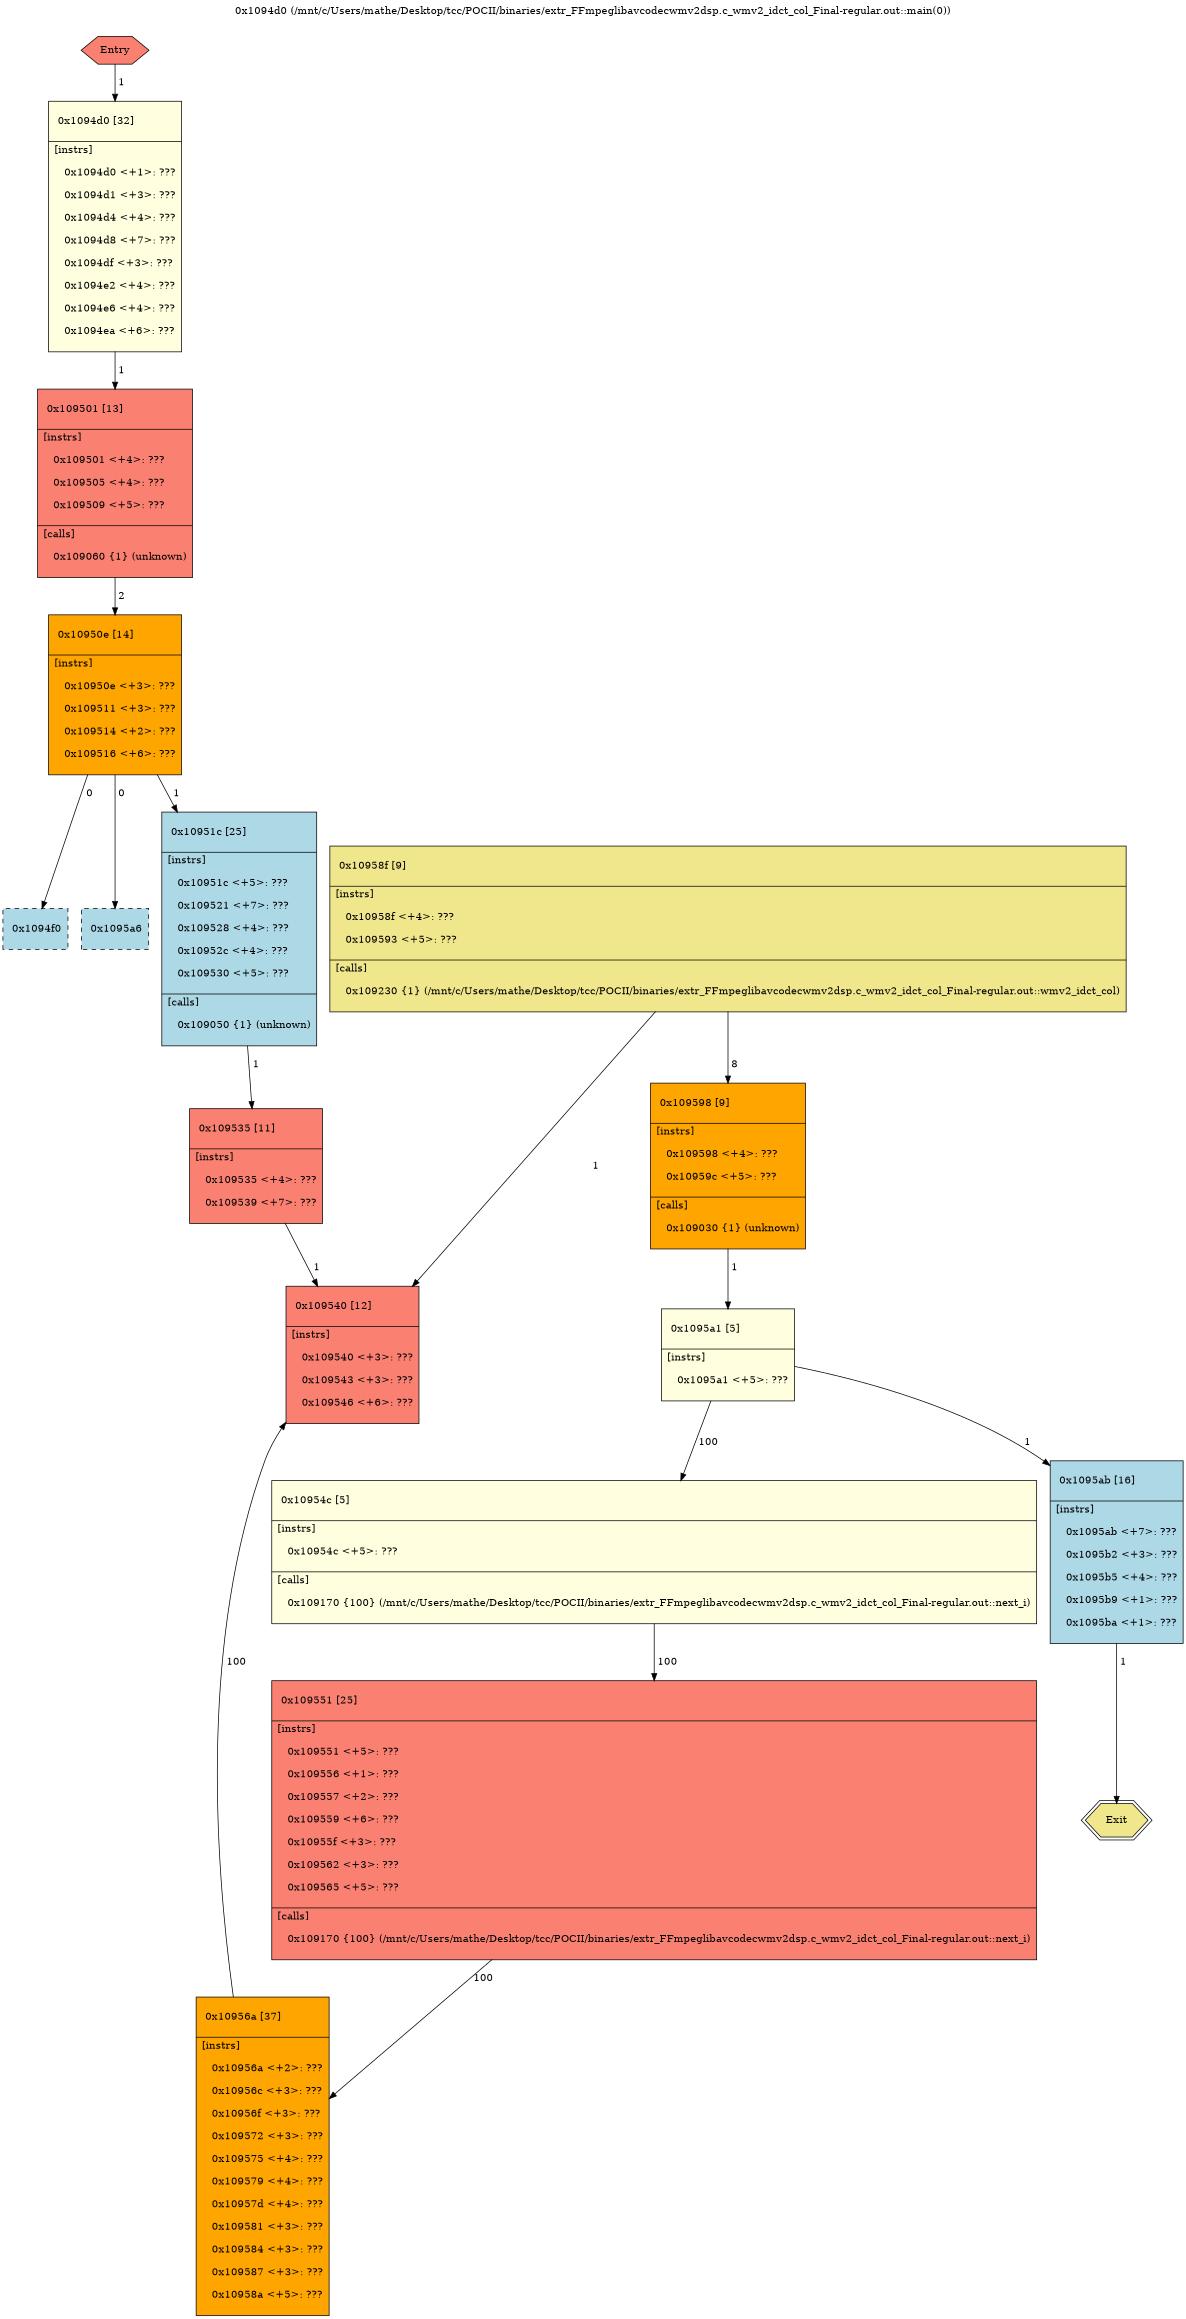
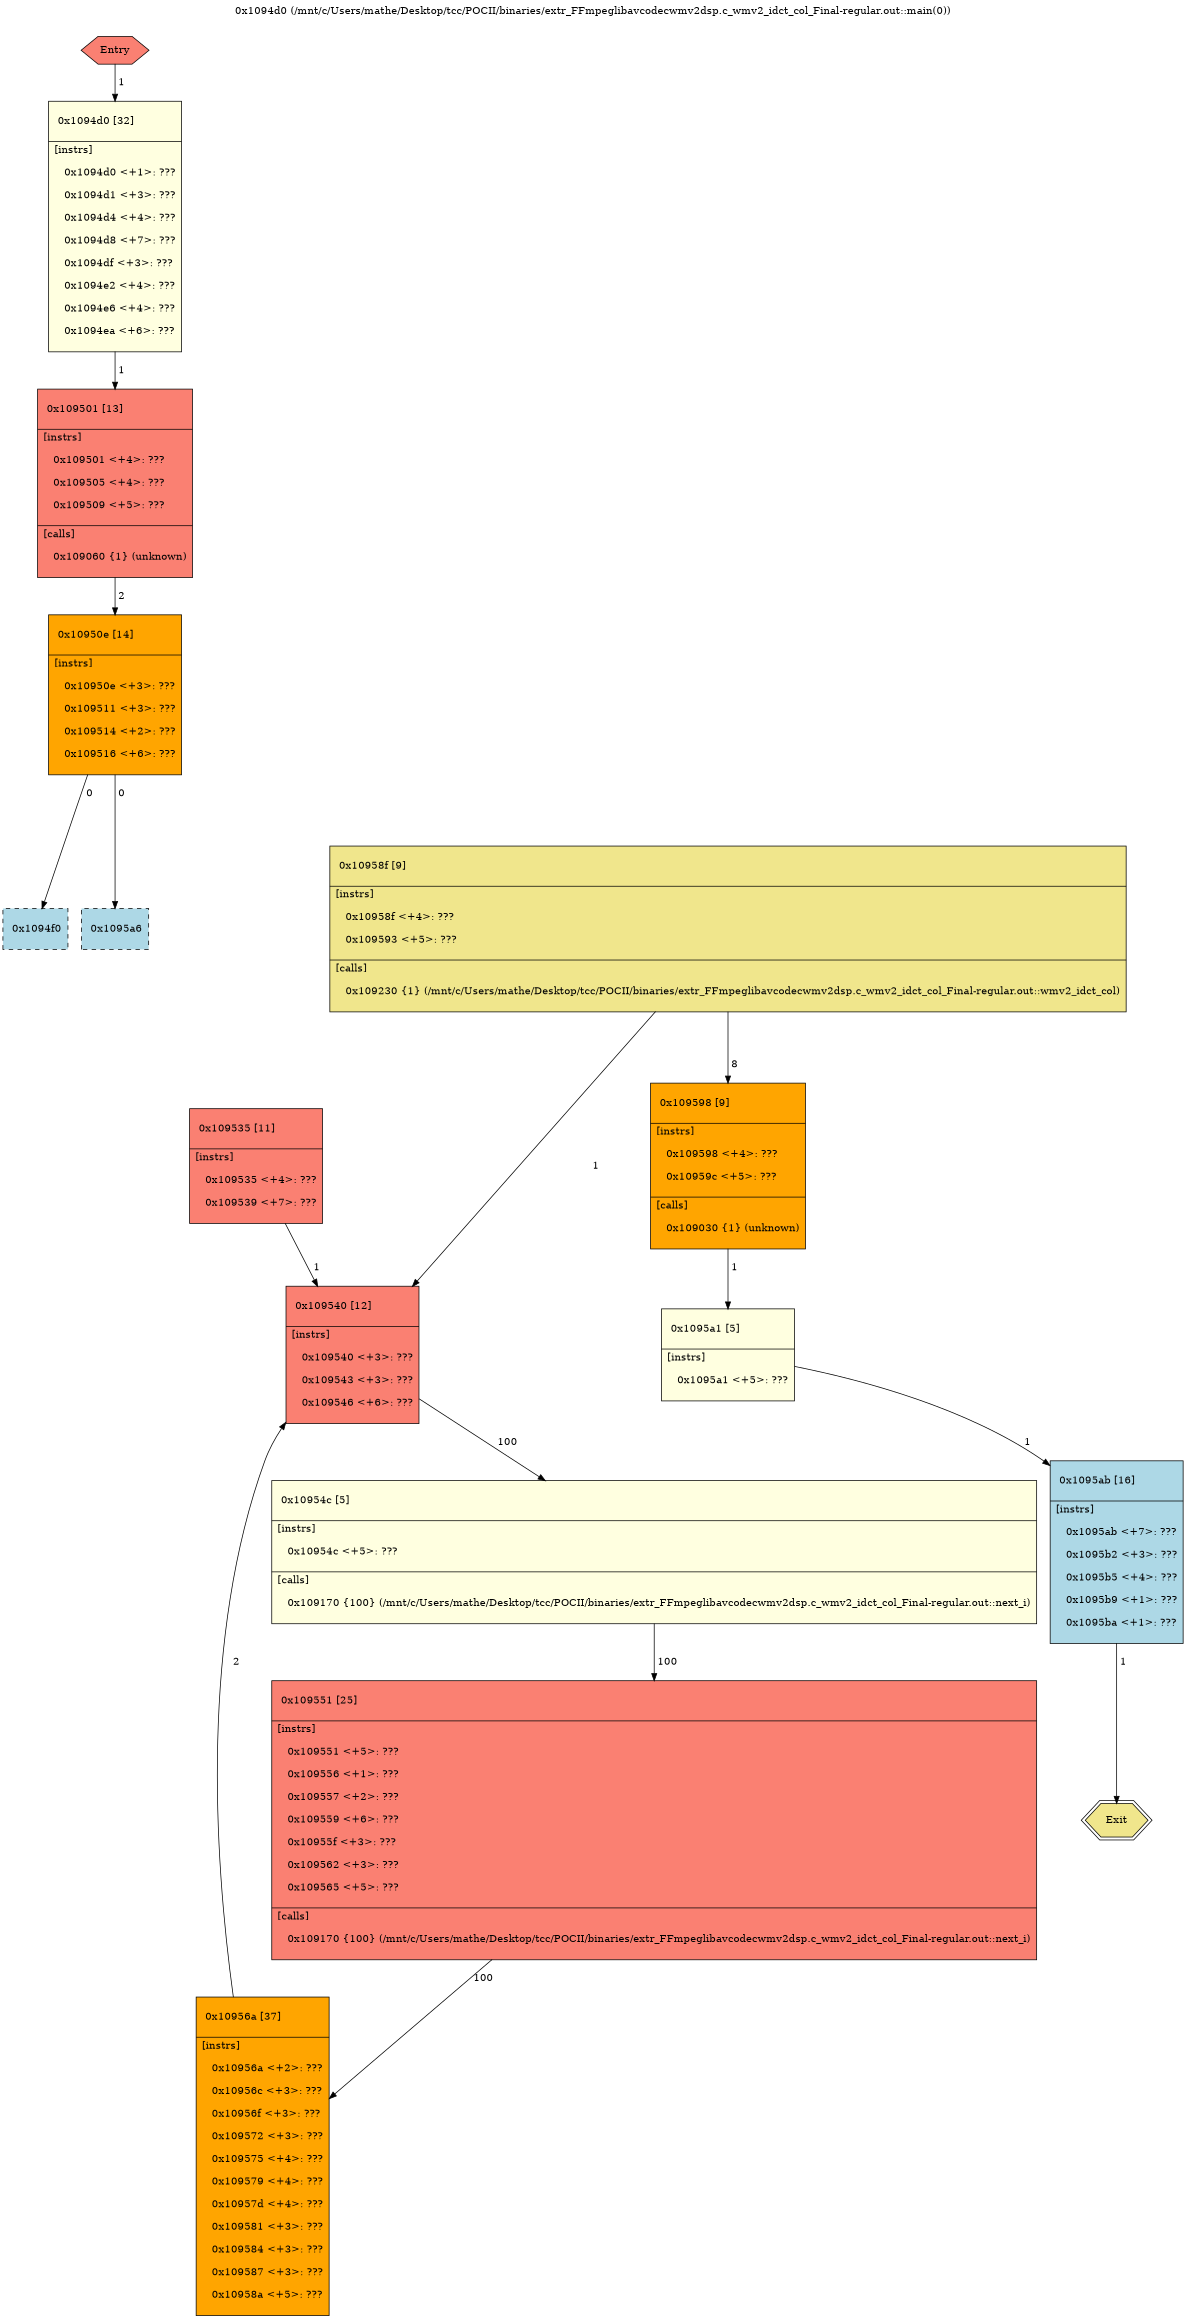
  digraph {
    label="0x1094d0 (/mnt/c/Users/mathe/Desktop/tcc/POCII/binaries/extr_FFmpeglibavcodecwmv2dsp.c_wmv2_idct_col_Final-regular.out::main(0))"
    labelloc=t
    node [fillcolor=salmon shape=record style=filled]
    Entry [height=0.3 shape=hexagon width=0.3]
    n2 [fillcolor=lightyellow label="{\n     0x1094d0 [32]\l\n     | [instrs]\l\n     &nbsp;&nbsp;0x1094d0 \<+1\>: ???\l\n     &nbsp;&nbsp;0x1094d1 \<+3\>: ???\l\n     &nbsp;&nbsp;0x1094d4 \<+4\>: ???\l\n     &nbsp;&nbsp;0x1094d8 \<+7\>: ???\l\n     &nbsp;&nbsp;0x1094df \<+3\>: ???\l\n     &nbsp;&nbsp;0x1094e2 \<+4\>: ???\l\n     &nbsp;&nbsp;0x1094e6 \<+4\>: ???\l\n     &nbsp;&nbsp;0x1094ea \<+6\>: ???\l\n  }"]
    n3 [label="{\n     0x109501 [13]\l\n     | [instrs]\l\n     &nbsp;&nbsp;0x109501 \<+4\>: ???\l\n     &nbsp;&nbsp;0x109505 \<+4\>: ???\l\n     &nbsp;&nbsp;0x109509 \<+5\>: ???\l\n     | [calls]\l\n     &nbsp;&nbsp;0x109060 \{1\} (unknown)\l\n  }"]
    n4 [fillcolor=orange label="{\n     0x10950e [14]\l\n     | [instrs]\l\n     &nbsp;&nbsp;0x10950e \<+3\>: ???\l\n     &nbsp;&nbsp;0x109511 \<+3\>: ???\l\n     &nbsp;&nbsp;0x109514 \<+2\>: ???\l\n     &nbsp;&nbsp;0x109516 \<+6\>: ???\l\n  }"]
    n5 [fillcolor=lightblue label="{\n     0x1094f0\l\n  }" style="dashed,filled"]
    n6 [fillcolor=lightblue label="{\n     0x1095a6\l\n  }" style="dashed,filled"]
-   n7 [fillcolor=lightblue label="{\n     0x10951c [25]\l\n     | [instrs]\l\n     &nbsp;&nbsp;0x10951c \<+5\>: ???\l\n     &nbsp;&nbsp;0x109521 \<+7\>: ???\l\n     &nbsp;&nbsp;0x109528 \<+4\>: ???\l\n     &nbsp;&nbsp;0x10952c \<+4\>: ???\l\n     &nbsp;&nbsp;0x109530 \<+5\>: ???\l\n     | [calls]\l\n     &nbsp;&nbsp;0x109050 \{1\} (unknown)\l\n  }"]
    n8 [label="{\n     0x109535 [11]\l\n     | [instrs]\l\n     &nbsp;&nbsp;0x109535 \<+4\>: ???\l\n     &nbsp;&nbsp;0x109539 \<+7\>: ???\l\n  }"]
    n9 [label="{\n     0x109540 [12]\l\n     | [instrs]\l\n     &nbsp;&nbsp;0x109540 \<+3\>: ???\l\n     &nbsp;&nbsp;0x109543 \<+3\>: ???\l\n     &nbsp;&nbsp;0x109546 \<+6\>: ???\l\n  }"]
    Exit [fillcolor=khaki height=0.3 peripheries=2 shape=hexagon width=0.3]
    n11 [fillcolor=lightyellow label="{\n     0x10954c [5]\l\n     | [instrs]\l\n     &nbsp;&nbsp;0x10954c \<+5\>: ???\l\n     | [calls]\l\n     &nbsp;&nbsp;0x109170 \{100\} (/mnt/c/Users/mathe/Desktop/tcc/POCII/binaries/extr_FFmpeglibavcodecwmv2dsp.c_wmv2_idct_col_Final-regular.out::next_i)\l\n  }"]
    n12 [fillcolor=khaki label="{\n     0x10958f [9]\l\n     | [instrs]\l\n     &nbsp;&nbsp;0x10958f \<+4\>: ???\l\n     &nbsp;&nbsp;0x109593 \<+5\>: ???\l\n     | [calls]\l\n     &nbsp;&nbsp;0x109230 \{1\} (/mnt/c/Users/mathe/Desktop/tcc/POCII/binaries/extr_FFmpeglibavcodecwmv2dsp.c_wmv2_idct_col_Final-regular.out::wmv2_idct_col)\l\n  }"]
    n13 [fillcolor=orange label="{\n     0x109598 [9]\l\n     | [instrs]\l\n     &nbsp;&nbsp;0x109598 \<+4\>: ???\l\n     &nbsp;&nbsp;0x10959c \<+5\>: ???\l\n     | [calls]\l\n     &nbsp;&nbsp;0x109030 \{1\} (unknown)\l\n  }"]
    n14 [label="{\n     0x109551 [25]\l\n     | [instrs]\l\n     &nbsp;&nbsp;0x109551 \<+5\>: ???\l\n     &nbsp;&nbsp;0x109556 \<+1\>: ???\l\n     &nbsp;&nbsp;0x109557 \<+2\>: ???\l\n     &nbsp;&nbsp;0x109559 \<+6\>: ???\l\n     &nbsp;&nbsp;0x10955f \<+3\>: ???\l\n     &nbsp;&nbsp;0x109562 \<+3\>: ???\l\n     &nbsp;&nbsp;0x109565 \<+5\>: ???\l\n     | [calls]\l\n     &nbsp;&nbsp;0x109170 \{100\} (/mnt/c/Users/mathe/Desktop/tcc/POCII/binaries/extr_FFmpeglibavcodecwmv2dsp.c_wmv2_idct_col_Final-regular.out::next_i)\l\n  }"]
    n15 [fillcolor=lightyellow label="{\n     0x1095a1 [5]\l\n     | [instrs]\l\n     &nbsp;&nbsp;0x1095a1 \<+5\>: ???\l\n  }"]
    n16 [fillcolor=orange label="{\n     0x10956a [37]\l\n     | [instrs]\l\n     &nbsp;&nbsp;0x10956a \<+2\>: ???\l\n     &nbsp;&nbsp;0x10956c \<+3\>: ???\l\n     &nbsp;&nbsp;0x10956f \<+3\>: ???\l\n     &nbsp;&nbsp;0x109572 \<+3\>: ???\l\n     &nbsp;&nbsp;0x109575 \<+4\>: ???\l\n     &nbsp;&nbsp;0x109579 \<+4\>: ???\l\n     &nbsp;&nbsp;0x10957d \<+4\>: ???\l\n     &nbsp;&nbsp;0x109581 \<+3\>: ???\l\n     &nbsp;&nbsp;0x109584 \<+3\>: ???\l\n     &nbsp;&nbsp;0x109587 \<+3\>: ???\l\n     &nbsp;&nbsp;0x10958a \<+5\>: ???\l\n  }"]
    n17 [fillcolor=lightblue label="{\n     0x1095ab [16]\l\n     | [instrs]\l\n     &nbsp;&nbsp;0x1095ab \<+7\>: ???\l\n     &nbsp;&nbsp;0x1095b2 \<+3\>: ???\l\n     &nbsp;&nbsp;0x1095b5 \<+4\>: ???\l\n     &nbsp;&nbsp;0x1095b9 \<+1\>: ???\l\n     &nbsp;&nbsp;0x1095ba \<+1\>: ???\l\n  }"]
    Entry -> n2 [label=" 1"]
    n2 -> n3 [label=" 1"]
    n3 -> n4 [label=" 2"]
    n4 -> n5 [label=" 0"]
    n4 -> n6 [label=" 0"]
-   n4 -> n7 [label=" 1"]
-   n7 -> n8 [label=" 1"]
    n8 -> n9 [label=" 1"]
-   n15 -> n11 [label=" 100"]
+   n9 -> n11 [label=" 100"]
    n11 -> n14 [label=" 100"]
    n12 -> n9 [label=" 1"]
    n12 -> n13 [label=" 8"]
    n13 -> n15 [label=" 1"]
    n14 -> n16 [label=" 100"]
    n15 -> n17 [label=" 1"]
-   n16 -> n9 [label=" 100"]
+   n16 -> n9 [label=" 2"]
    n17 -> Exit [label=" 1"]
  }
